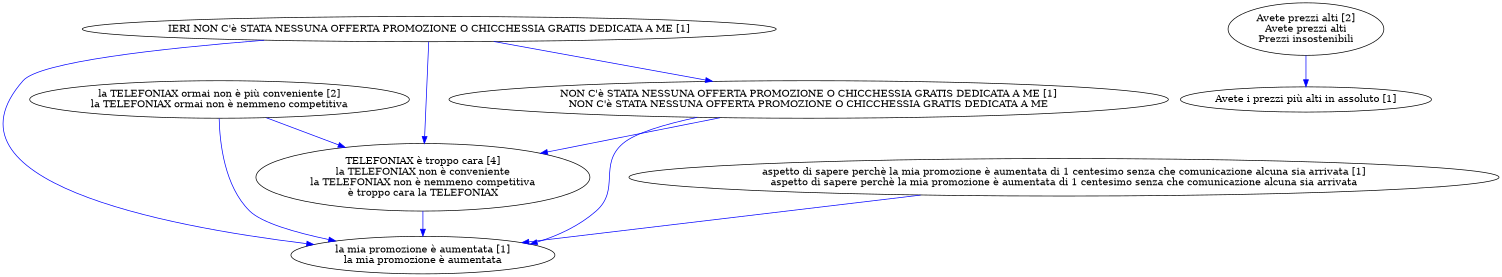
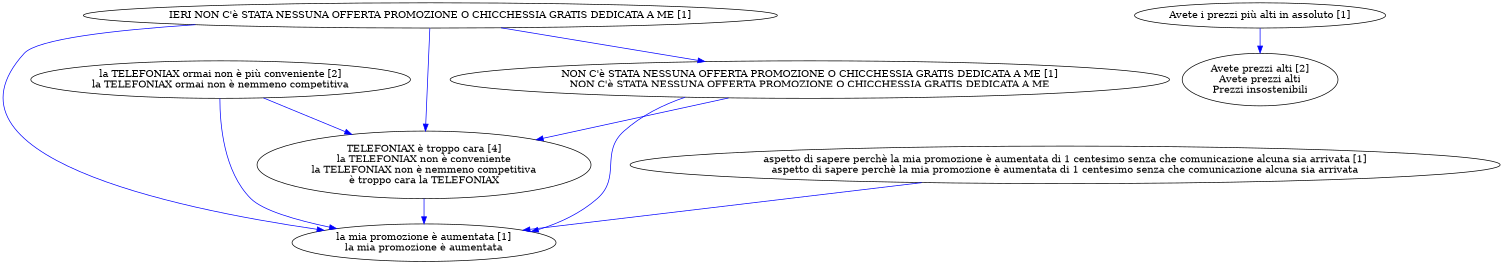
  digraph {
    edge [color=blue]
    "TELEFONIAX è troppo cara [4]\nla TELEFONIAX non è conveniente\nla TELEFONIAX non è nemmeno competitiva\nè troppo cara la TELEFONIAX"
    "la mia promozione è aumentata [1]\nla mia promozione è aumentata"
    "la TELEFONIAX ormai non è più conveniente [2]\nla TELEFONIAX ormai non è nemmeno competitiva"
    "Avete i prezzi più alti in assoluto [1]"
    "Avete prezzi alti [2]\nAvete prezzi alti\nPrezzi insostenibili"
    "NON C'è STATA NESSUNA OFFERTA PROMOZIONE O CHICCHESSIA GRATIS DEDICATA A ME [1]\nNON C'è STATA NESSUNA OFFERTA PROMOZIONE O CHICCHESSIA GRATIS DEDICATA A ME"
    "IERI NON C'è STATA NESSUNA OFFERTA PROMOZIONE O CHICCHESSIA GRATIS DEDICATA A ME [1]"
    "aspetto di sapere perchè la mia promozione è aumentata di 1 centesimo senza che comunicazione alcuna sia arrivata [1]\naspetto di sapere perchè la mia promozione è aumentata di 1 centesimo senza che comunicazione alcuna sia arrivata"
    "TELEFONIAX è troppo cara [4]\nla TELEFONIAX non è conveniente\nla TELEFONIAX non è nemmeno competitiva\nè troppo cara la TELEFONIAX" -> "la mia promozione è aumentata [1]\nla mia promozione è aumentata"
    "la TELEFONIAX ormai non è più conveniente [2]\nla TELEFONIAX ormai non è nemmeno competitiva" -> "TELEFONIAX è troppo cara [4]\nla TELEFONIAX non è conveniente\nla TELEFONIAX non è nemmeno competitiva\nè troppo cara la TELEFONIAX"
    "la TELEFONIAX ormai non è più conveniente [2]\nla TELEFONIAX ormai non è nemmeno competitiva" -> "la mia promozione è aumentata [1]\nla mia promozione è aumentata"
-   "Avete prezzi alti [2]\nAvete prezzi alti\nPrezzi insostenibili" -> "Avete i prezzi più alti in assoluto [1]"
+   "Avete i prezzi più alti in assoluto [1]" -> "Avete prezzi alti [2]\nAvete prezzi alti\nPrezzi insostenibili"
    "NON C'è STATA NESSUNA OFFERTA PROMOZIONE O CHICCHESSIA GRATIS DEDICATA A ME [1]\nNON C'è STATA NESSUNA OFFERTA PROMOZIONE O CHICCHESSIA GRATIS DEDICATA A ME" -> "TELEFONIAX è troppo cara [4]\nla TELEFONIAX non è conveniente\nla TELEFONIAX non è nemmeno competitiva\nè troppo cara la TELEFONIAX"
    "NON C'è STATA NESSUNA OFFERTA PROMOZIONE O CHICCHESSIA GRATIS DEDICATA A ME [1]\nNON C'è STATA NESSUNA OFFERTA PROMOZIONE O CHICCHESSIA GRATIS DEDICATA A ME" -> "la mia promozione è aumentata [1]\nla mia promozione è aumentata"
    "IERI NON C'è STATA NESSUNA OFFERTA PROMOZIONE O CHICCHESSIA GRATIS DEDICATA A ME [1]" -> "TELEFONIAX è troppo cara [4]\nla TELEFONIAX non è conveniente\nla TELEFONIAX non è nemmeno competitiva\nè troppo cara la TELEFONIAX"
    "IERI NON C'è STATA NESSUNA OFFERTA PROMOZIONE O CHICCHESSIA GRATIS DEDICATA A ME [1]" -> "la mia promozione è aumentata [1]\nla mia promozione è aumentata"
    "IERI NON C'è STATA NESSUNA OFFERTA PROMOZIONE O CHICCHESSIA GRATIS DEDICATA A ME [1]" -> "NON C'è STATA NESSUNA OFFERTA PROMOZIONE O CHICCHESSIA GRATIS DEDICATA A ME [1]\nNON C'è STATA NESSUNA OFFERTA PROMOZIONE O CHICCHESSIA GRATIS DEDICATA A ME"
    "aspetto di sapere perchè la mia promozione è aumentata di 1 centesimo senza che comunicazione alcuna sia arrivata [1]\naspetto di sapere perchè la mia promozione è aumentata di 1 centesimo senza che comunicazione alcuna sia arrivata" -> "la mia promozione è aumentata [1]\nla mia promozione è aumentata"
  }
